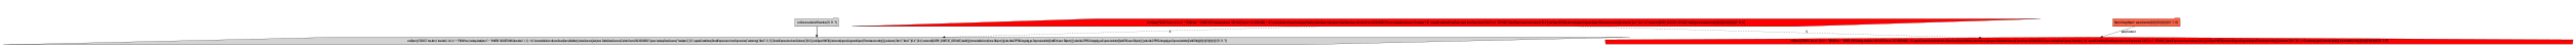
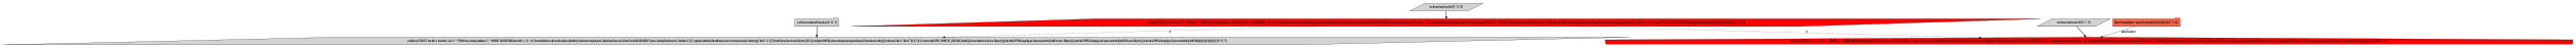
  digraph {
    fontname=Oswald
    node [fillcolor=lightgray fontname=Oswald shape=parallelogram style=filled]
    edge [fontname=Oswald style=bold]
    n1 [label="testCommaJoinLeftFunction['0', '0', '1']" shape=folder]
    n2 [label="testQuery(\"SELECT foo.dim1, foo.dim2, l.k, l.v\" + \"FROM foo, lookup.lookyloo l\" + \"WHERE SUBSTRING(foo.dim2, 1, 1) = l.k\",ImmutableList.of(newScanQueryBuilder().dataSource(join(new TableDataSource(CalciteTests.DATASOURCE1),new LookupDataSource(\"lookyloo\"),\"j0.\",equalsCondition(DruidExpression.fromExpression(\"substring(\"dim2\", 0, 1)\"),DruidExpression.fromColumn(\"j0.k\")),JoinType.INNER)).intervals(querySegmentSpec(Filtration.eternity())).columns(\"dim1\",\"dim2\",\"j0.k\",\"j0.v\").context(QUERY_CONTEXT_DEFAULT).build()),ImmutableList.of(new Object((((edu.fdu.CPPDG.tinypdg.pe.ExpressionInfo@ab87ef,new Object((((edu.fdu.CPPDG.tinypdg.pe.ExpressionInfo@ab87f6,new Object((((edu.fdu.CPPDG.tinypdg.pe.ExpressionInfo@ab87fd))@@@3@@@['0', '0', '1']"]
+   n3 [label="testInnerJoinCastLeft['0', '1', '0']"]
    n4 [fillcolor=red label="testQuery(\"SELECT foo.m1, l.k, l.v\" + \"FROM foo\" + \"INNER JOIN lookup.lookyloo l ON CAST(foo.m1 AS VARCHAR) = l.k\",queryContext,ImmutableList.of(newScanQueryBuilder().dataSource(join(new TableDataSource(CalciteTests.DATASOURCE1),new LookupDataSource(\"lookyloo\"),\"j0.\",equalsCondition(DruidExpression.fromExpression(\"CAST(\"m1\", 'STRING')\"),DruidExpression.fromColumn(\"j0.k\")),JoinType.INNER)).intervals(querySegmentSpec(Filtration.eternity())).columns(\"j0.k\",\"j0.v\",\"m1\").context(queryContext).build()),ImmutableList.of())@@@3@@@['0', '1', '0']" shape=house]
    n5 [fillcolor=tomato label="Map<String,Object> queryContext@@@2@@@['0', '1', '0']" shape=folder]
    n6 [fillcolor=red label="testQuery(\"SELECT foo.m1, l.k, l.v\" + \"FROM foo\" + \"INNER JOIN lookup.lookyloo l ON CAST(foo.m1 AS VARCHAR) = l.k\",ImmutableList.of(newScanQueryBuilder().dataSource(join(new TableDataSource(CalciteTests.DATASOURCE1),new LookupDataSource(\"lookyloo\"),\"j0.\",equalsCondition(DruidExpression.fromExpression(\"CAST(\"m1\", 'STRING')\"),DruidExpression.fromColumn(\"j0.k\")),JoinType.INNER)).intervals(querySegmentSpec(Filtration.eternity())).columns(\"j0.k\",\"j0.v\",\"m1\").context(QUERY_CONTEXT_DEFAULT).build()),ImmutableList.of())@@@3@@@['1', '0', '0']"]
+   n7 [label="testInnerJoinCastLeft['1', '0', '0']"]
    n1 -> n2
+   n3 -> n4
    n5 -> n4 [label=queryContext style=solid]
    n6 -> n2 [label=0 style=dashed]
    n6 -> n4 [label=0 style=dashed]
+   n7 -> n6
  }
